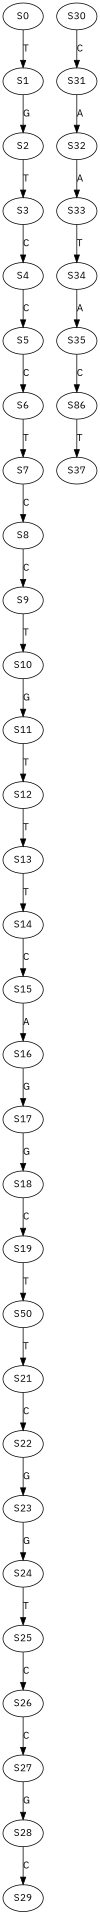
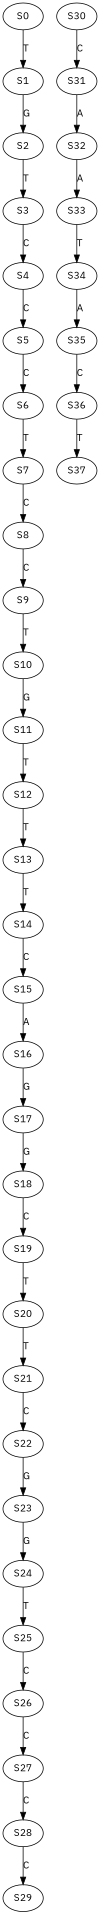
  strict digraph {
    fontname="IBM Plex Sans"
    node [fontname="IBM Plex Sans"]
    edge [fontname="IBM Plex Sans"]
    S0
    S1
    S2
    S3
    S4
    S5
    S6
    S7
    S8
    S9
    S10
    S11
    S12
    S13
    S14
    S15
    S16
    S17
    S18
    S19
-   S20 [label=S50]
+   S20
    S21
    S22
    S23
    S24
    S25
    S26
    S27
    S28
    S29
    S30
    S31
    S32
    S33
    S34
    S35
-   S36 [label=S86]
+   S36
    S37
    S0 -> S1 [label=T]
    S1 -> S2 [label=G]
    S2 -> S3 [label=T]
    S3 -> S4 [label=C]
    S4 -> S5 [label=C]
    S5 -> S6 [label=C]
    S6 -> S7 [label=T]
    S7 -> S8 [label=C]
    S8 -> S9 [label=C]
    S9 -> S10 [label=T]
    S10 -> S11 [label=G]
    S11 -> S12 [label=T]
    S12 -> S13 [label=T]
    S13 -> S14 [label=T]
    S14 -> S15 [label=C]
    S15 -> S16 [label=A]
    S16 -> S17 [label=G]
    S17 -> S18 [label=G]
    S18 -> S19 [label=C]
    S19 -> S20 [label=T]
    S20 -> S21 [label=T]
    S21 -> S22 [label=C]
    S22 -> S23 [label=G]
    S23 -> S24 [label=G]
    S24 -> S25 [label=T]
    S25 -> S26 [label=C]
    S26 -> S27 [label=C]
-   S27 -> S28 [label=G]
+   S27 -> S28 [label=C]
    S28 -> S29 [label=C]
    S30 -> S31 [label=C]
    S31 -> S32 [label=A]
    S32 -> S33 [label=A]
    S33 -> S34 [label=T]
    S34 -> S35 [label=A]
    S35 -> S36 [label=C]
    S36 -> S37 [label=T]
  }
